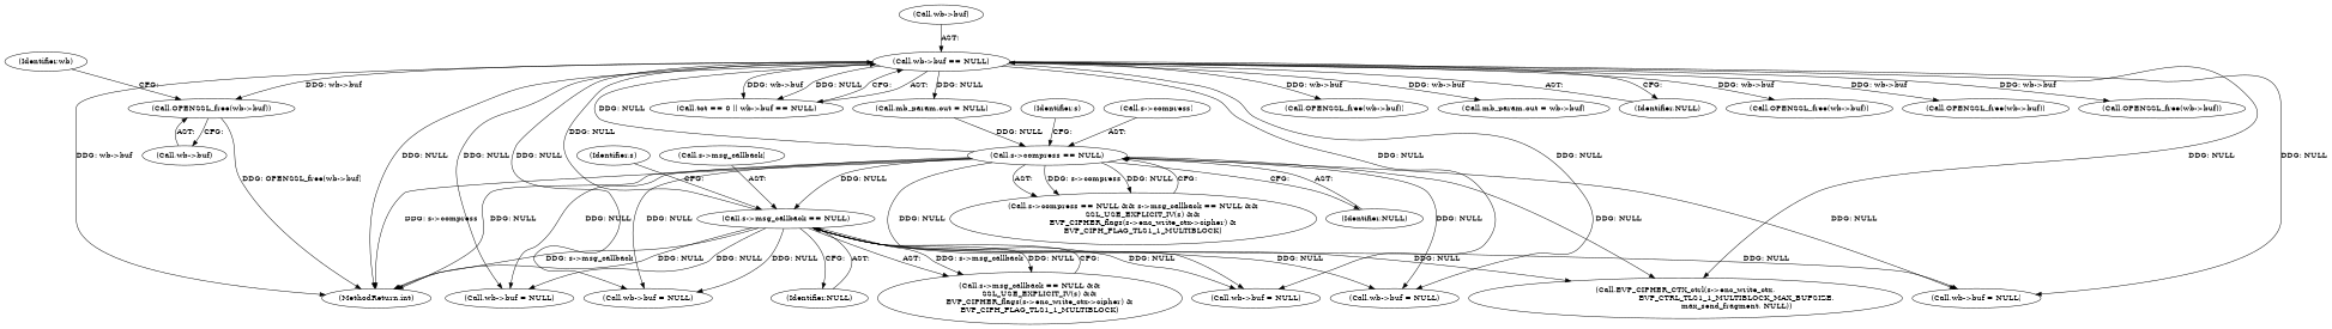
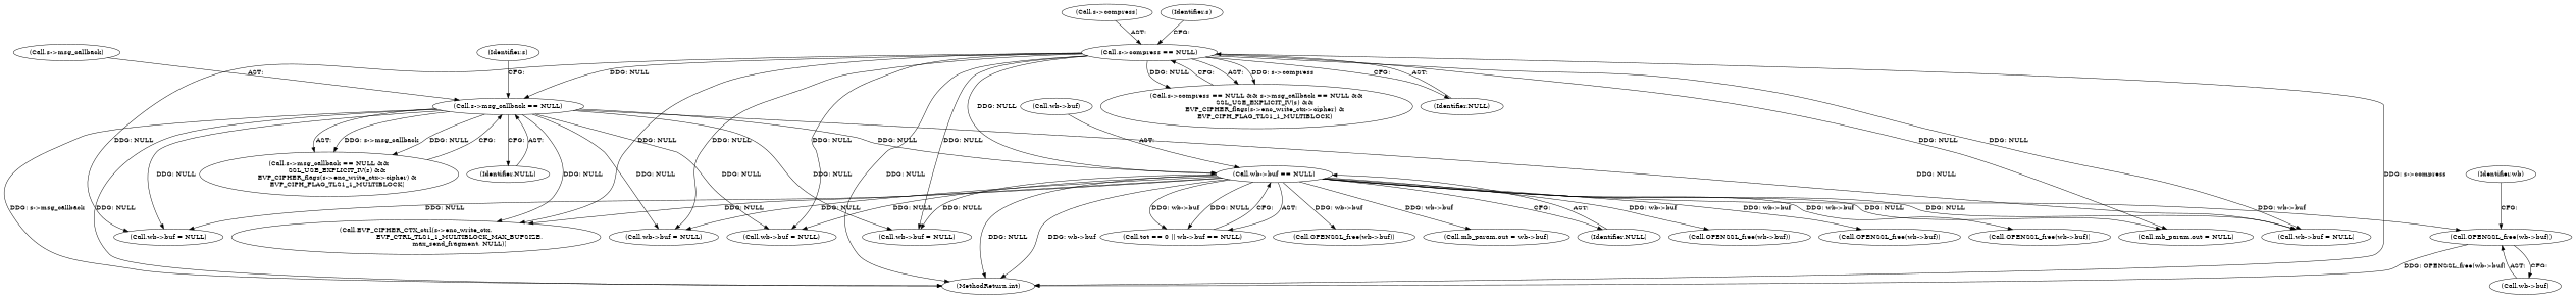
  digraph {
    n1 [label="(Call,OPENSSL_free(wb->buf))"]
    n2 [label="(MethodReturn,int)"]
    n3 [label="(Call,wb->buf)"]
    n4 [label="(Call,wb->buf == NULL)"]
    n5 [label="(Call,tot == 0 || wb->buf == NULL)"]
    n6 [label="(Call,wb->buf = NULL)"]
    n7 [label="(Call,wb->buf = NULL)"]
    n8 [label="(Call,EVP_CIPHER_CTX_ctrl(s->enc_write_ctx,\n                                          EVP_CTRL_TLS1_1_MULTIBLOCK_MAX_BUFSIZE,\n                                          max_send_fragment, NULL))"]
    n9 [label="(Call,OPENSSL_free(wb->buf))"]
    n10 [label="(Call,mb_param.out = NULL)"]
    n11 [label="(Call,mb_param.out = wb->buf)"]
    n12 [label="(Call,wb->buf = NULL)"]
    n13 [label="(Call,wb->buf = NULL)"]
    n14 [label="(Identifier,NULL)"]
    n15 [label="(Call,wb->buf = NULL)"]
    n16 [label="(Call,OPENSSL_free(wb->buf))"]
    n17 [label="(Call,OPENSSL_free(wb->buf))"]
    n18 [label="(Call,OPENSSL_free(wb->buf))"]
    n19 [label="(Call,s->compress == NULL)"]
    n20 [label="(Call,s->msg_callback == NULL)"]
    n21 [label="(Call,s->compress == NULL && s->msg_callback == NULL &&\n        SSL_USE_EXPLICIT_IV(s) &&\n        EVP_CIPHER_flags(s->enc_write_ctx->cipher) &\n        EVP_CIPH_FLAG_TLS1_1_MULTIBLOCK)"]
    n22 [label="(Identifier,NULL)"]
    n23 [label="(Call,s->msg_callback == NULL &&\n        SSL_USE_EXPLICIT_IV(s) &&\n        EVP_CIPHER_flags(s->enc_write_ctx->cipher) &\n        EVP_CIPH_FLAG_TLS1_1_MULTIBLOCK)"]
    n24 [label="(Identifier,NULL)"]
    n25 [label="(Call,s->msg_callback)"]
    n26 [label="(Call,s->compress)"]
    n27 [label="(Call,wb->buf)"]
    n28 [label="(Identifier,s)"]
    n29 [label="(Identifier,s)"]
    n30 [label="(Identifier,wb)"]
    n1 -> n2 [label="DDG: OPENSSL_free(wb->buf)"]
    n1 -> n3 [label="CFG: "]
    n3 -> n1 [label="AST: "]
    n4 -> n1 [label="DDG: wb->buf"]
    n4 -> n2 [label="DDG: wb->buf"]
    n4 -> n2 [label="DDG: NULL"]
    n4 -> n5 [label="AST: "]
    n4 -> n5 [label="DDG: wb->buf"]
    n4 -> n5 [label="DDG: NULL"]
    n4 -> n6 [label="DDG: NULL"]
    n4 -> n7 [label="DDG: NULL"]
    n4 -> n8 [label="DDG: NULL"]
    n4 -> n9 [label="DDG: wb->buf"]
    n4 -> n10 [label="DDG: NULL"]
    n4 -> n11 [label="DDG: wb->buf"]
    n4 -> n12 [label="DDG: NULL"]
    n4 -> n13 [label="DDG: NULL"]
    n4 -> n14 [label="CFG: "]
    n4 -> n15 [label="DDG: NULL"]
    n4 -> n16 [label="DDG: wb->buf"]
    n4 -> n17 [label="DDG: wb->buf"]
    n4 -> n18 [label="DDG: wb->buf"]
    n5 -> n4 [label="CFG: "]
    n14 -> n4 [label="AST: "]
    n19 -> n2 [label="DDG: s->compress"]
    n19 -> n2 [label="DDG: NULL"]
    n19 -> n4 [label="DDG: NULL"]
    n19 -> n6 [label="DDG: NULL"]
    n19 -> n7 [label="DDG: NULL"]
    n19 -> n8 [label="DDG: NULL"]
-   n10 -> n19 [label="DDG: NULL"]
+   n19 -> n10 [label="DDG: NULL"]
    n19 -> n12 [label="DDG: NULL"]
    n19 -> n13 [label="DDG: NULL"]
    n19 -> n15 [label="DDG: NULL"]
    n19 -> n20 [label="DDG: NULL"]
    n19 -> n21 [label="AST: "]
    n19 -> n21 [label="DDG: s->compress"]
    n19 -> n21 [label="DDG: NULL"]
    n19 -> n22 [label="CFG: "]
    n20 -> n2 [label="DDG: NULL"]
    n20 -> n2 [label="DDG: s->msg_callback"]
    n20 -> n4 [label="DDG: NULL"]
    n20 -> n6 [label="DDG: NULL"]
    n20 -> n7 [label="DDG: NULL"]
    n20 -> n8 [label="DDG: NULL"]
    n20 -> n12 [label="DDG: NULL"]
    n20 -> n13 [label="DDG: NULL"]
    n20 -> n15 [label="DDG: NULL"]
    n20 -> n23 [label="AST: "]
    n20 -> n23 [label="DDG: s->msg_callback"]
    n20 -> n23 [label="DDG: NULL"]
    n20 -> n24 [label="CFG: "]
    n21 -> n19 [label="CFG: "]
    n22 -> n19 [label="AST: "]
    n23 -> n20 [label="CFG: "]
    n24 -> n20 [label="AST: "]
    n25 -> n20 [label="AST: "]
    n26 -> n19 [label="AST: "]
    n27 -> n4 [label="AST: "]
    n28 -> n20 [label="CFG: "]
    n29 -> n19 [label="CFG: "]
    n30 -> n1 [label="CFG: "]
  }
